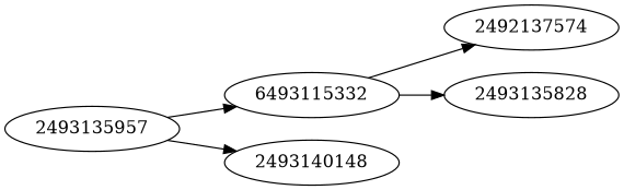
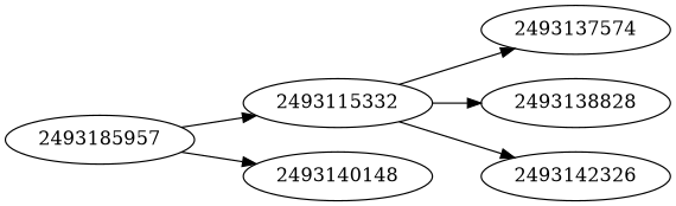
  strict digraph {
    rankdir=LR
-   2493115332 [label=6493115332]
-   2493137574 [label=2492137574]
-   2493138828 [label=2493135828]
-   2493135957
+   2493115332
+   2493137574
+   2493138828
+   2493142326
+   2493135957 [label=2493185957]
    2493140148
    2493115332 -> 2493137574
    2493115332 -> 2493138828
+   2493115332 -> 2493142326
    2493135957 -> 2493115332
    2493135957 -> 2493140148
  }
